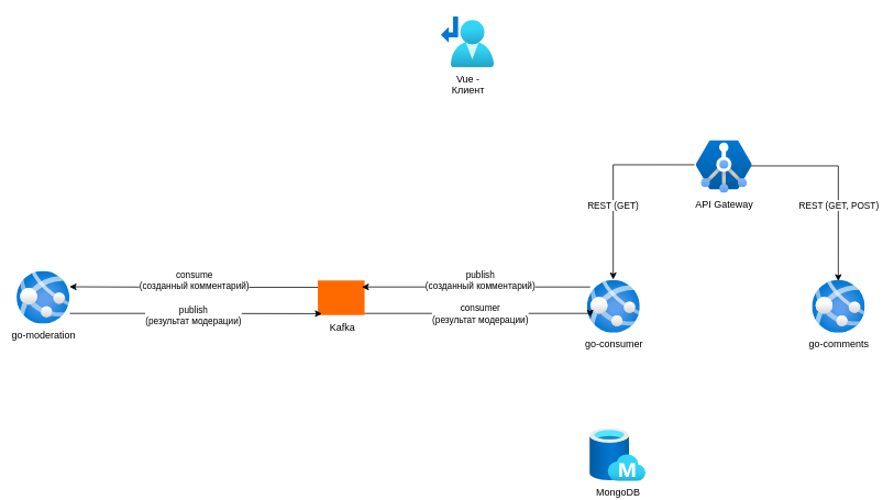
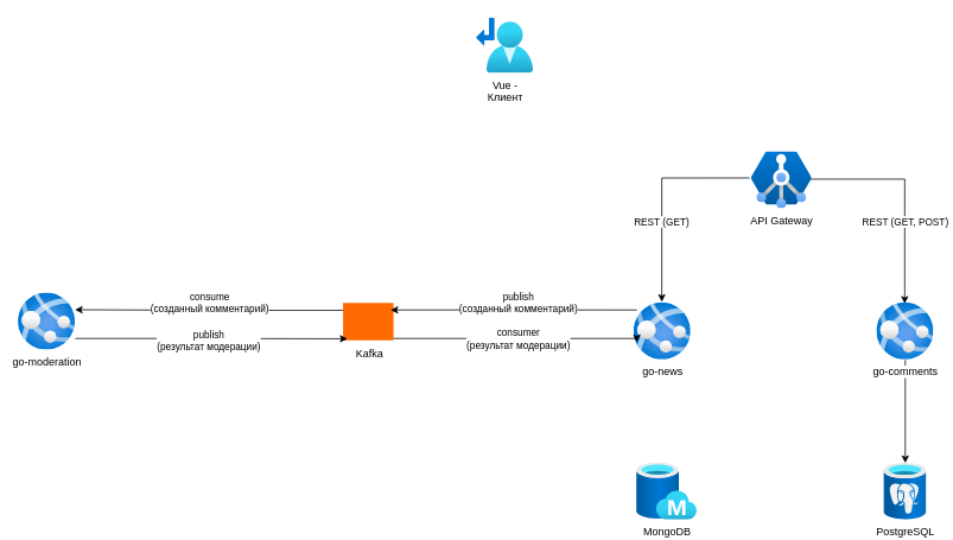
  <mxCell id="0" />
  <mxCell id="1" parent="0" />
  <mxCell id="2" style="edgeStyle=orthogonalEdgeStyle;rounded=0;orthogonalLoop=1;jettySize=auto;html=1;entryX=0.489;entryY=-0.018;entryDx=0;entryDy=0;entryPerimeter=0;exitX=-0.031;exitY=0.46;exitDx=0;exitDy=0;exitPerimeter=0;" parent="1" source="9" target="6" edge="1"><mxGeometry relative="1" as="geometry"><mxPoint x="845" y="201" as="sourcePoint" /><mxPoint x="744" y="340" as="targetPoint" /></mxGeometry></mxCell>
  <mxCell id="3" value="REST (GET)" style="edgeLabel;html=1;align=center;verticalAlign=middle;resizable=0;points=[];" parent="2" vertex="1" connectable="0"><mxGeometry x="0.238" y="-1" relative="1" as="geometry"><mxPoint as="offset" /></mxGeometry></mxCell>
  <mxCell id="4" style="edgeStyle=orthogonalEdgeStyle;rounded=0;orthogonalLoop=1;jettySize=auto;html=1;entryX=0.49;entryY=0.015;entryDx=0;entryDy=0;entryPerimeter=0;exitX=0.973;exitY=0.481;exitDx=0;exitDy=0;exitPerimeter=0;" parent="1" source="9" target="8" edge="1"><mxGeometry relative="1" as="geometry"><mxPoint x="945" y="190" as="sourcePoint" /><mxPoint x="1013.966" y="340" as="targetPoint" /></mxGeometry></mxCell>
  <mxCell id="5" value="REST (GET, POST)" style="edgeLabel;html=1;align=center;verticalAlign=middle;resizable=0;points=[];" parent="4" vertex="1" connectable="0"><mxGeometry x="0.252" relative="1" as="geometry"><mxPoint as="offset" /></mxGeometry></mxCell>
- <mxCell id="6" value="go-consumer" style="image;aspect=fixed;html=1;points=[];align=center;fontSize=12;image=img/lib/azure2/containers/App_Services.svg;" parent="1" vertex="1"><mxGeometry x="712" y="340" width="64" height="64" as="geometry" /></mxCell>
+ <mxCell id="6" value="go-news" style="image;aspect=fixed;html=1;points=[];align=center;fontSize=12;image=img/lib/azure2/containers/App_Services.svg;" parent="1" vertex="1"><mxGeometry x="712" y="340" width="64" height="64" as="geometry" /></mxCell>
+ <mxCell id="7" style="edgeStyle=orthogonalEdgeStyle;rounded=0;orthogonalLoop=1;jettySize=auto;html=1;" edge="1" parent="1" source="8" target="11"><mxGeometry relative="1" as="geometry" /></mxCell>
  <mxCell id="8" value="go-comments" style="image;aspect=fixed;html=1;points=[];align=center;fontSize=12;image=img/lib/azure2/containers/App_Services.svg;" parent="1" vertex="1"><mxGeometry x="985" y="340" width="64" height="64" as="geometry" /></mxCell>
  <mxCell id="9" value="API Gateway" style="image;aspect=fixed;html=1;points=[];align=center;fontSize=12;image=img/lib/azure2/networking/Application_Gateway_Containers.svg;" parent="1" vertex="1"><mxGeometry x="844" y="170" width="68" height="64.24" as="geometry" /></mxCell>
  <mxCell id="10" value="&lt;span style=&quot;text-wrap-mode: wrap;&quot;&gt;Vue - Клиент&lt;/span&gt;" style="image;aspect=fixed;html=1;points=[];align=center;fontSize=12;image=img/lib/azure2/networking/Route_Tables.svg;labelBackgroundColor=none;" parent="1" vertex="1"><mxGeometry x="535" y="20" width="64" height="62" as="geometry" /></mxCell>
+ <mxCell id="11" value="PostgreSQL" style="image;aspect=fixed;html=1;points=[];align=center;fontSize=12;image=img/lib/azure2/databases/Azure_Database_PostgreSQL_Server.svg;" parent="1" vertex="1"><mxGeometry x="993" y="520" width="48" height="64" as="geometry" /></mxCell>
  <mxCell id="12" value="MongoDB" style="image;aspect=fixed;html=1;points=[];align=center;fontSize=12;image=img/lib/azure2/databases/Managed_Database.svg;" parent="1" vertex="1"><mxGeometry x="715" y="520" width="68" height="64" as="geometry" /></mxCell>
  <mxCell id="13" value="go-moderation" style="image;aspect=fixed;html=1;points=[];align=center;fontSize=12;image=img/lib/azure2/containers/App_Services.svg;" vertex="1" parent="1"><mxGeometry x="20" y="329" width="64" height="64" as="geometry" /></mxCell>
  <mxCell id="14" style="edgeStyle=orthogonalEdgeStyle;rounded=0;orthogonalLoop=1;jettySize=auto;html=1;exitX=0.323;exitY=0.198;exitDx=0;exitDy=0;exitPerimeter=0;entryX=0.995;entryY=0.292;entryDx=0;entryDy=0;entryPerimeter=0;" edge="1" parent="1" source="17" target="13"><mxGeometry relative="1" as="geometry"><mxPoint x="395" y="350" as="sourcePoint" /></mxGeometry></mxCell>
  <mxCell id="15" value="consume&lt;br&gt;(созданный комментарий)" style="edgeLabel;html=1;align=center;verticalAlign=middle;resizable=0;points=[];" vertex="1" connectable="0" parent="14"><mxGeometry x="0.093" y="2" relative="1" as="geometry"><mxPoint x="6" y="-10" as="offset" /></mxGeometry></mxCell>
  <mxCell id="16" value="" style="group" vertex="1" connectable="0" parent="1"><mxGeometry x="385" y="340" width="60.0" height="72" as="geometry" /></mxCell>
  <mxCell id="17" value="" style="points=[];aspect=fixed;html=1;align=center;shadow=0;dashed=0;fillColor=#FF6A00;strokeColor=none;shape=mxgraph.alibaba_cloud.kafka;" vertex="1" parent="16"><mxGeometry width="56.7" height="42" as="geometry" /></mxCell>
  <mxCell id="18" value="Kafka" style="text;html=1;align=center;verticalAlign=middle;whiteSpace=wrap;rounded=0;" vertex="1" parent="16"><mxGeometry x="2.132e-14" y="42" width="60" height="30" as="geometry" /></mxCell>
  <mxCell id="19" style="edgeStyle=orthogonalEdgeStyle;rounded=0;orthogonalLoop=1;jettySize=auto;html=1;entryX=0.088;entryY=0.96;entryDx=0;entryDy=0;entryPerimeter=0;" edge="1" parent="1" source="13" target="17"><mxGeometry relative="1" as="geometry"><Array as="points"><mxPoint x="205" y="380" /><mxPoint x="205" y="380" /></Array></mxGeometry></mxCell>
  <mxCell id="20" value="publish&lt;br&gt;(результат модерации)" style="edgeLabel;html=1;align=center;verticalAlign=middle;resizable=0;points=[];" vertex="1" connectable="0" parent="19"><mxGeometry x="-0.082" relative="1" as="geometry"><mxPoint x="10" y="2" as="offset" /></mxGeometry></mxCell>
  <mxCell id="21" style="edgeStyle=orthogonalEdgeStyle;rounded=0;orthogonalLoop=1;jettySize=auto;html=1;entryX=0.942;entryY=0.188;entryDx=0;entryDy=0;entryPerimeter=0;exitX=0.052;exitY=0.124;exitDx=0;exitDy=0;exitPerimeter=0;" edge="1" parent="1" source="6" target="17"><mxGeometry relative="1" as="geometry" /></mxCell>
  <mxCell id="22" value="publish&lt;br&gt;(созданный комментарий)" style="edgeLabel;html=1;align=center;verticalAlign=middle;resizable=0;points=[];" vertex="1" connectable="0" parent="21"><mxGeometry x="-0.03" y="1" relative="1" as="geometry"><mxPoint y="-9" as="offset" /></mxGeometry></mxCell>
  <mxCell id="23" style="edgeStyle=orthogonalEdgeStyle;rounded=0;orthogonalLoop=1;jettySize=auto;html=1;entryX=0.052;entryY=0.689;entryDx=0;entryDy=0;entryPerimeter=0;" edge="1" parent="1" source="17" target="6"><mxGeometry relative="1" as="geometry"><mxPoint x="685" y="384" as="targetPoint" /><Array as="points"><mxPoint x="715" y="380" /></Array></mxGeometry></mxCell>
  <mxCell id="24" value="consumer&lt;br&gt;(результат модерации)" style="edgeLabel;html=1;align=center;verticalAlign=middle;resizable=0;points=[];" vertex="1" connectable="0" parent="23"><mxGeometry x="0.01" relative="1" as="geometry"><mxPoint as="offset" /></mxGeometry></mxCell>
